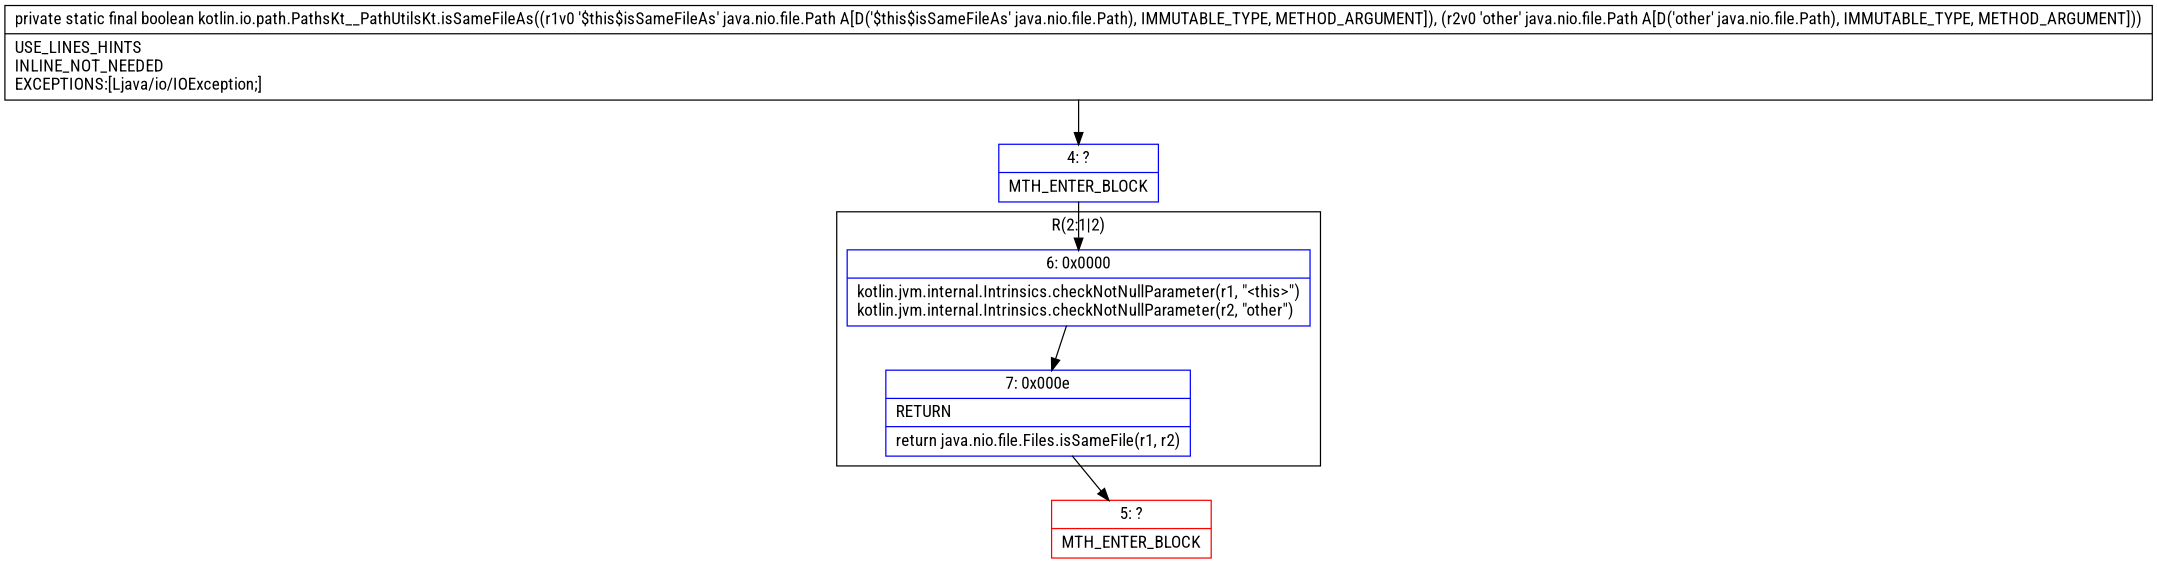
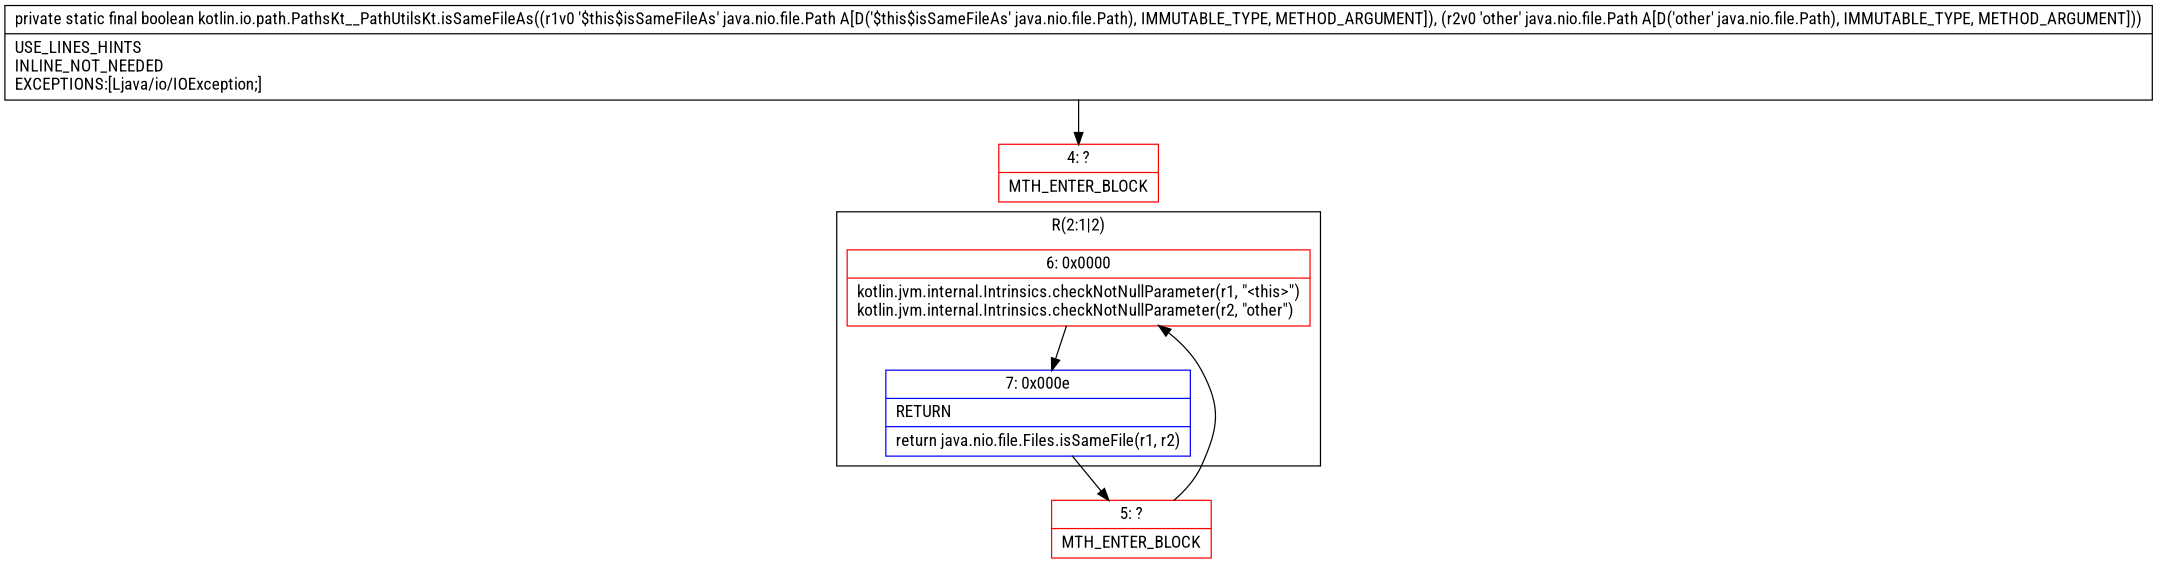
  digraph {
    fontname="Roboto Condensed"
    node [color=blue fontname="Roboto Condensed" shape=record]
    edge [fontname="Roboto Condensed"]
-   n1 [label="{6\:\ 0x0000|kotlin.jvm.internal.Intrinsics.checkNotNullParameter(r1, \"\<this\>\")\lkotlin.jvm.internal.Intrinsics.checkNotNullParameter(r2, \"other\")\l}"]
+   n1 [color=red label="{6\:\ 0x0000|kotlin.jvm.internal.Intrinsics.checkNotNullParameter(r1, \"\<this\>\")\lkotlin.jvm.internal.Intrinsics.checkNotNullParameter(r2, \"other\")\l}"]
    n2 [label="{7\:\ 0x000e|RETURN\l|return java.nio.file.Files.isSameFile(r1, r2)\l}"]
    n3 [color=red label="{5\:\ ?|MTH_ENTER_BLOCK\l}"]
-   n4 [label="{4\:\ ?|MTH_ENTER_BLOCK\l}"]
+   n4 [color=red label="{4\:\ ?|MTH_ENTER_BLOCK\l}"]
    n5 [label="{private static final boolean kotlin.io.path.PathsKt__PathUtilsKt.isSameFileAs((r1v0 '$this$isSameFileAs' java.nio.file.Path A[D('$this$isSameFileAs' java.nio.file.Path), IMMUTABLE_TYPE, METHOD_ARGUMENT]), (r2v0 'other' java.nio.file.Path A[D('other' java.nio.file.Path), IMMUTABLE_TYPE, METHOD_ARGUMENT]))  | USE_LINES_HINTS\lINLINE_NOT_NEEDED\lEXCEPTIONS:[Ljava\/io\/IOException;]\l}" color=""]
    subgraph cluster_1 {
      label="R(2:1|2)"
      n1
      n2
    }
    n1 -> n2
    n2 -> n3
-   n4 -> n1
+   n3 -> n1
    n5 -> n4
  }
